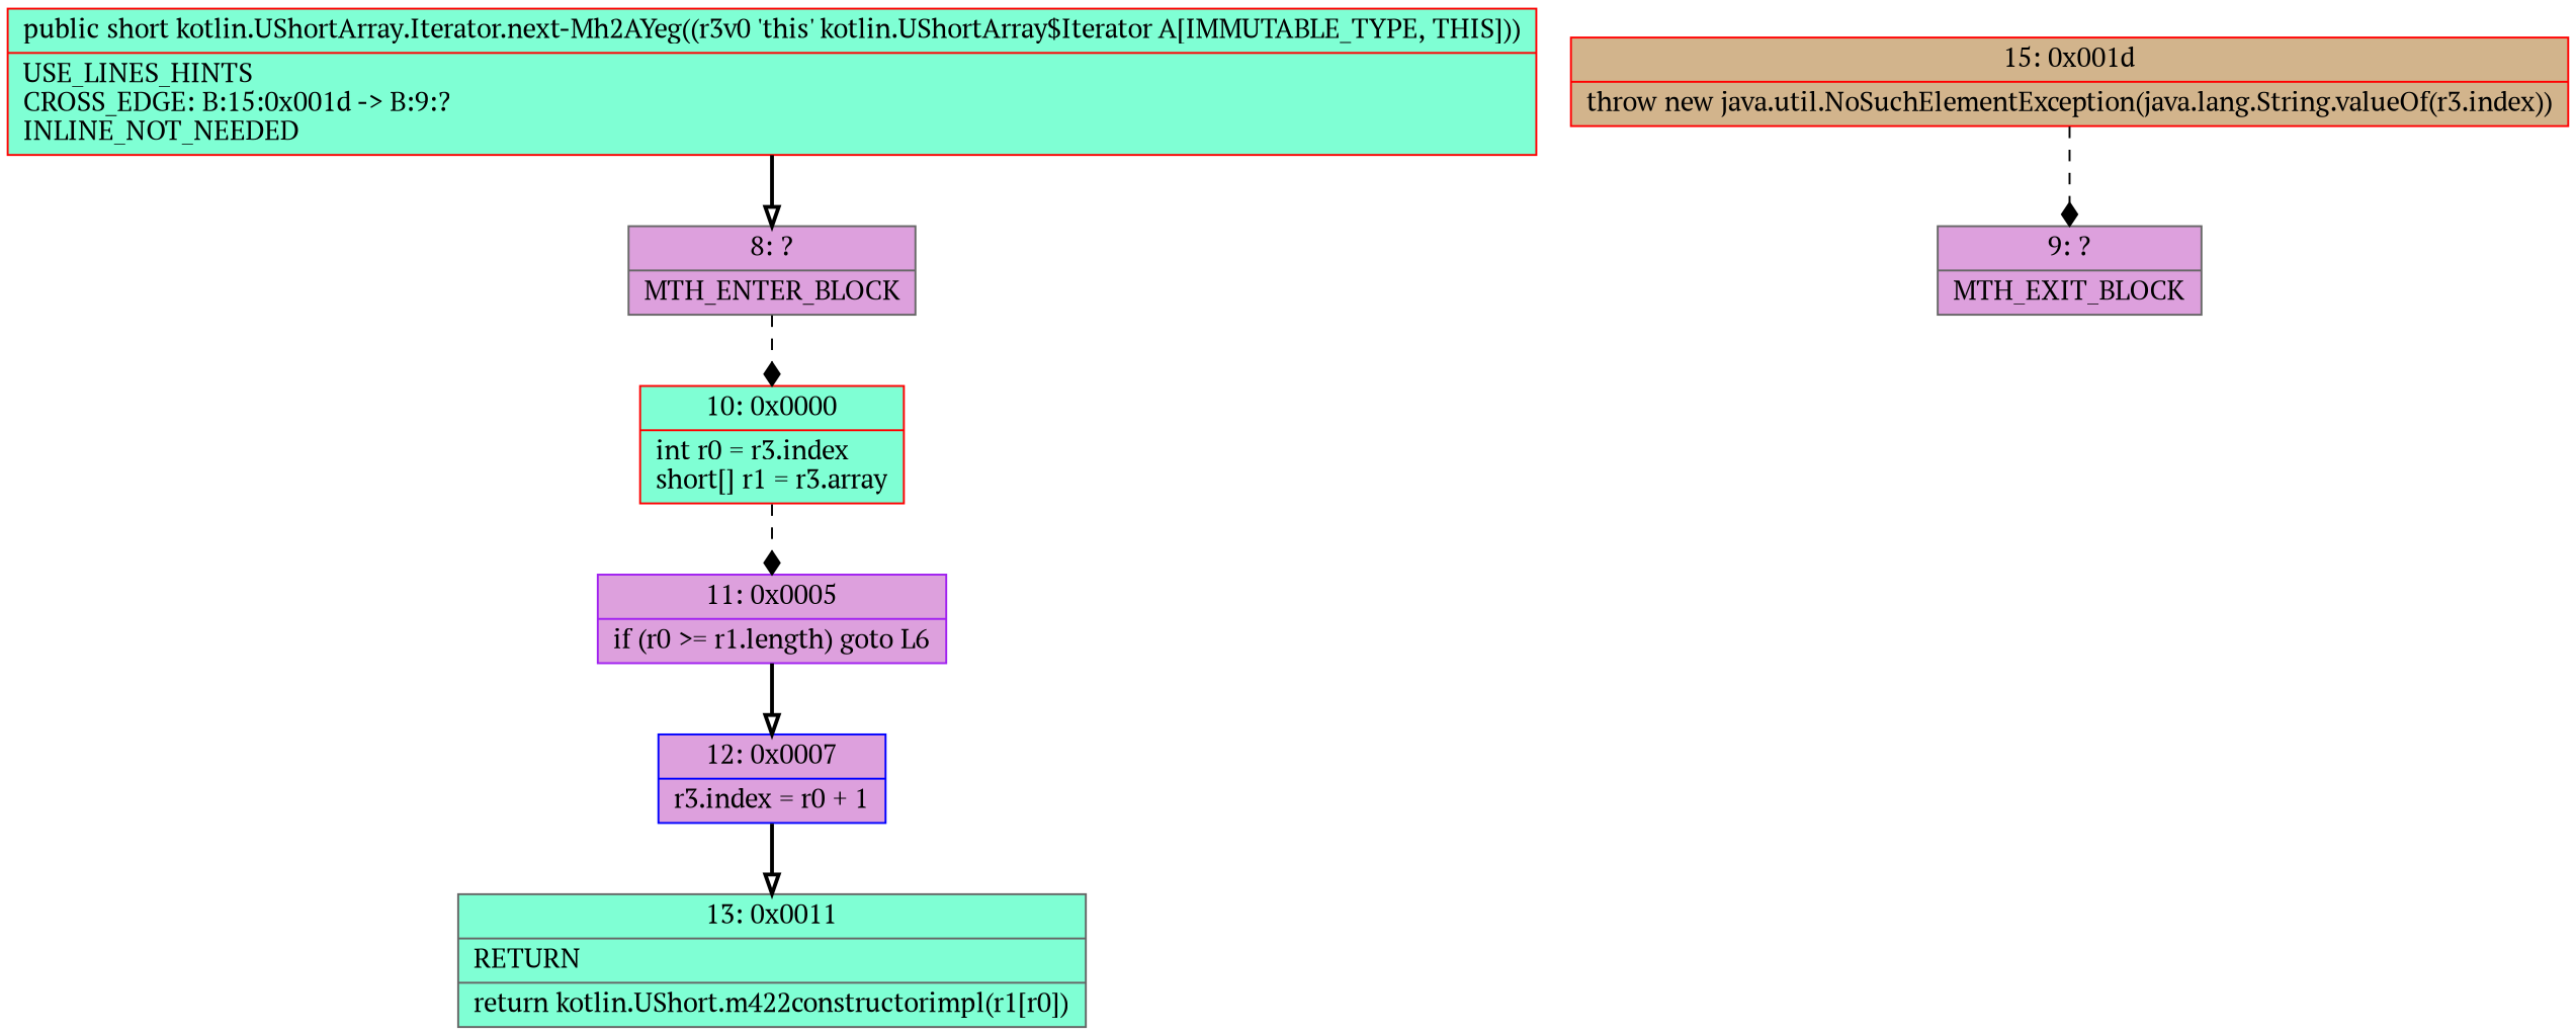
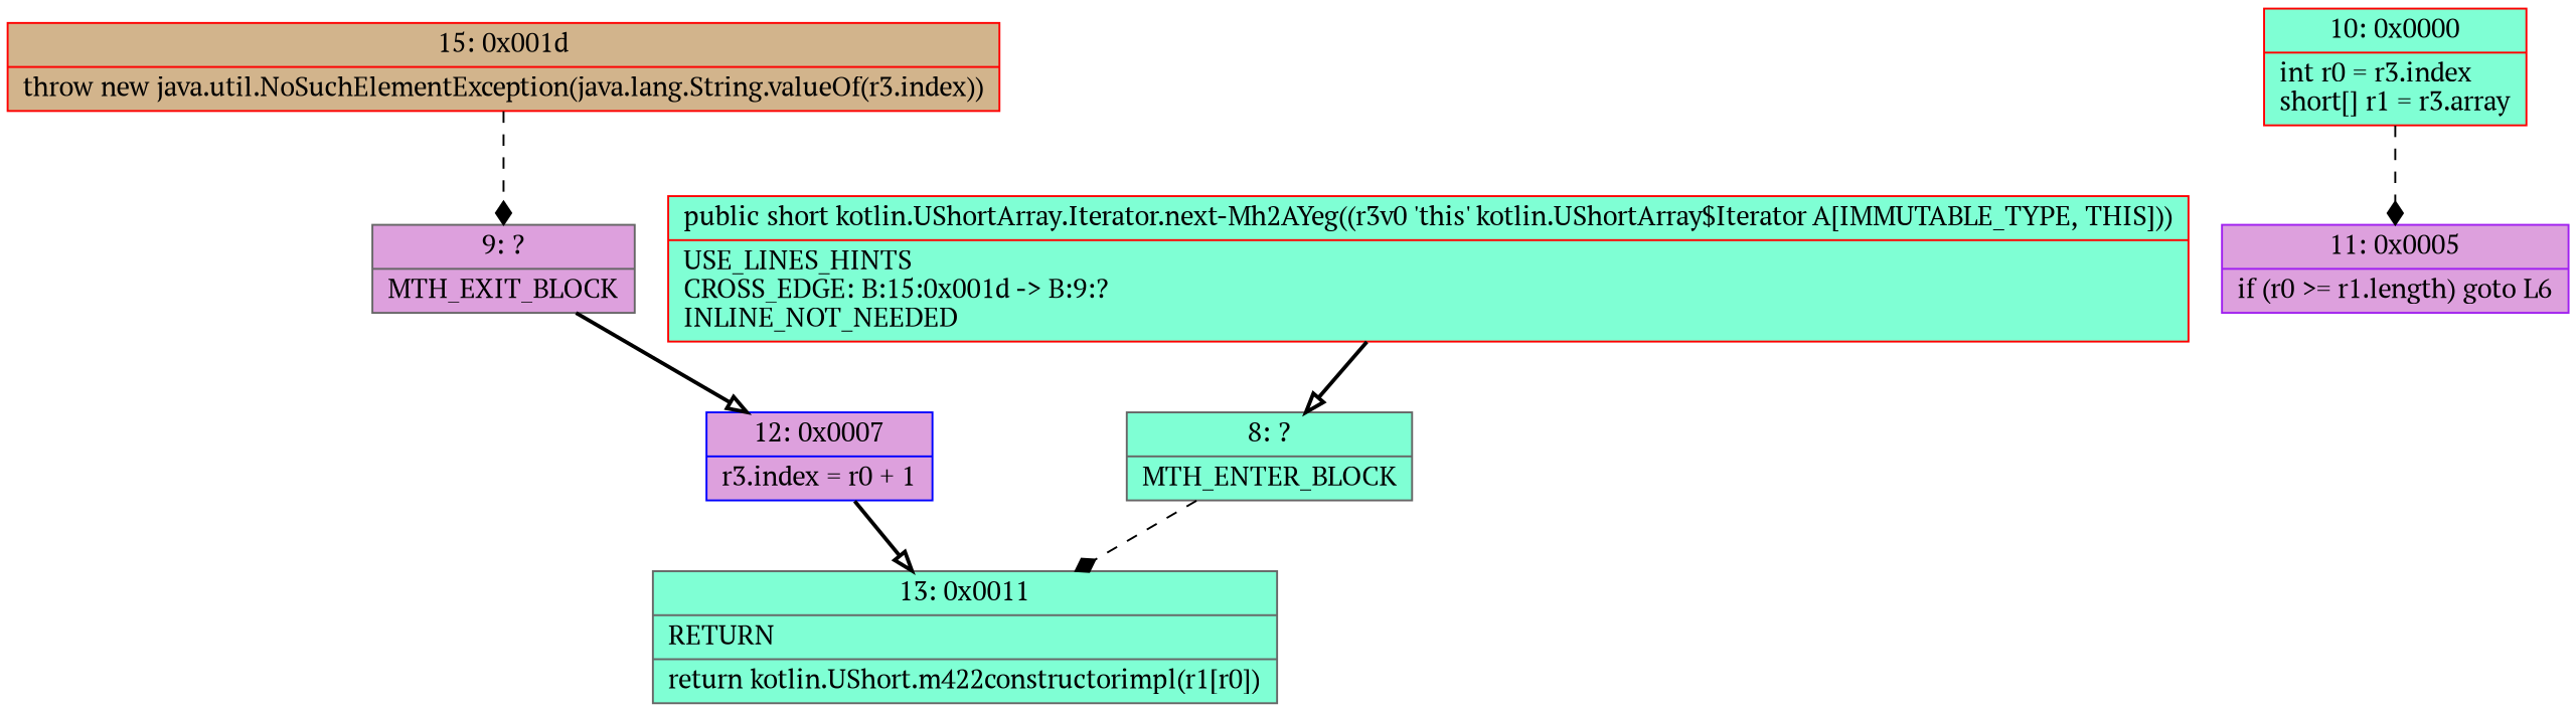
  digraph {
    fontname="PT Serif"
    node [color=gray40 fillcolor=aquamarine fontname="PT Serif" shape=record style=filled]
    edge [arrowhead=diamond fontname="PT Serif" style=dashed]
-   n1 [fillcolor=plum label="{8\:\ ?|MTH_ENTER_BLOCK\l}"]
+   n1 [label="{8\:\ ?|MTH_ENTER_BLOCK\l}"]
    n2 [color=red label="{10\:\ 0x0000|int r0 = r3.index\lshort[] r1 = r3.array\l}"]
    n3 [color=purple fillcolor=plum label="{11\:\ 0x0005|if (r0 \>= r1.length) goto L6\l}"]
    n4 [color=blue fillcolor=plum label="{12\:\ 0x0007|r3.index = r0 + 1\l}"]
    n5 [label="{13\:\ 0x0011|RETURN\l|return kotlin.UShort.m422constructorimpl(r1[r0])\l}"]
    n6 [fillcolor=plum label="{9\:\ ?|MTH_EXIT_BLOCK\l}"]
    n7 [color=red fillcolor=tan label="{15\:\ 0x001d|throw new java.util.NoSuchElementException(java.lang.String.valueOf(r3.index))\l}"]
    n8 [color=red label="{public short kotlin.UShortArray.Iterator.next\-Mh2AYeg((r3v0 'this' kotlin.UShortArray$Iterator A[IMMUTABLE_TYPE, THIS]))  | USE_LINES_HINTS\lCROSS_EDGE: B:15:0x001d \-\> B:9:?\lINLINE_NOT_NEEDED\l}"]
-   n1 -> n2
+   n1 -> n5
    n2 -> n3
-   n3 -> n4 [arrowhead=onormal style=bold]
+   n6 -> n4 [arrowhead=onormal style=bold]
    n4 -> n5 [arrowhead=onormal style=bold]
    n7 -> n6
    n8 -> n1 [arrowhead=onormal style=bold]
  }
